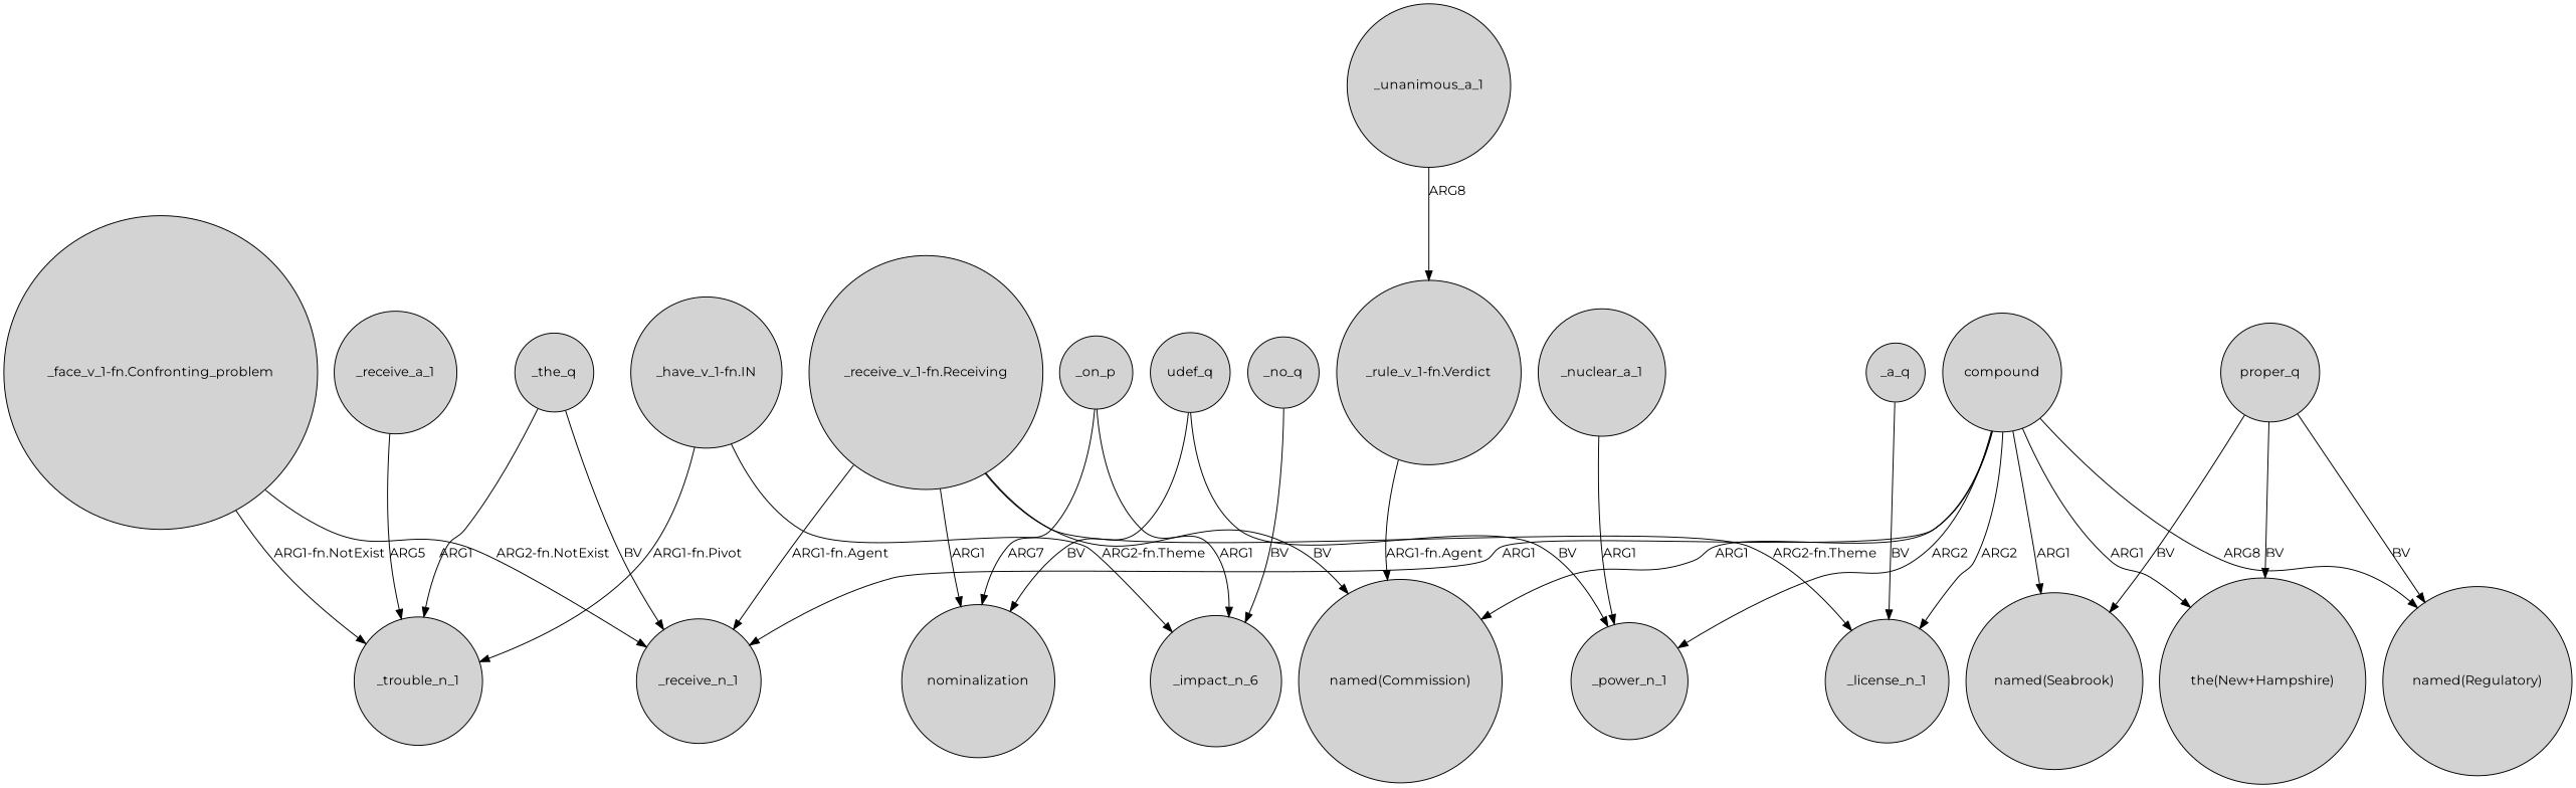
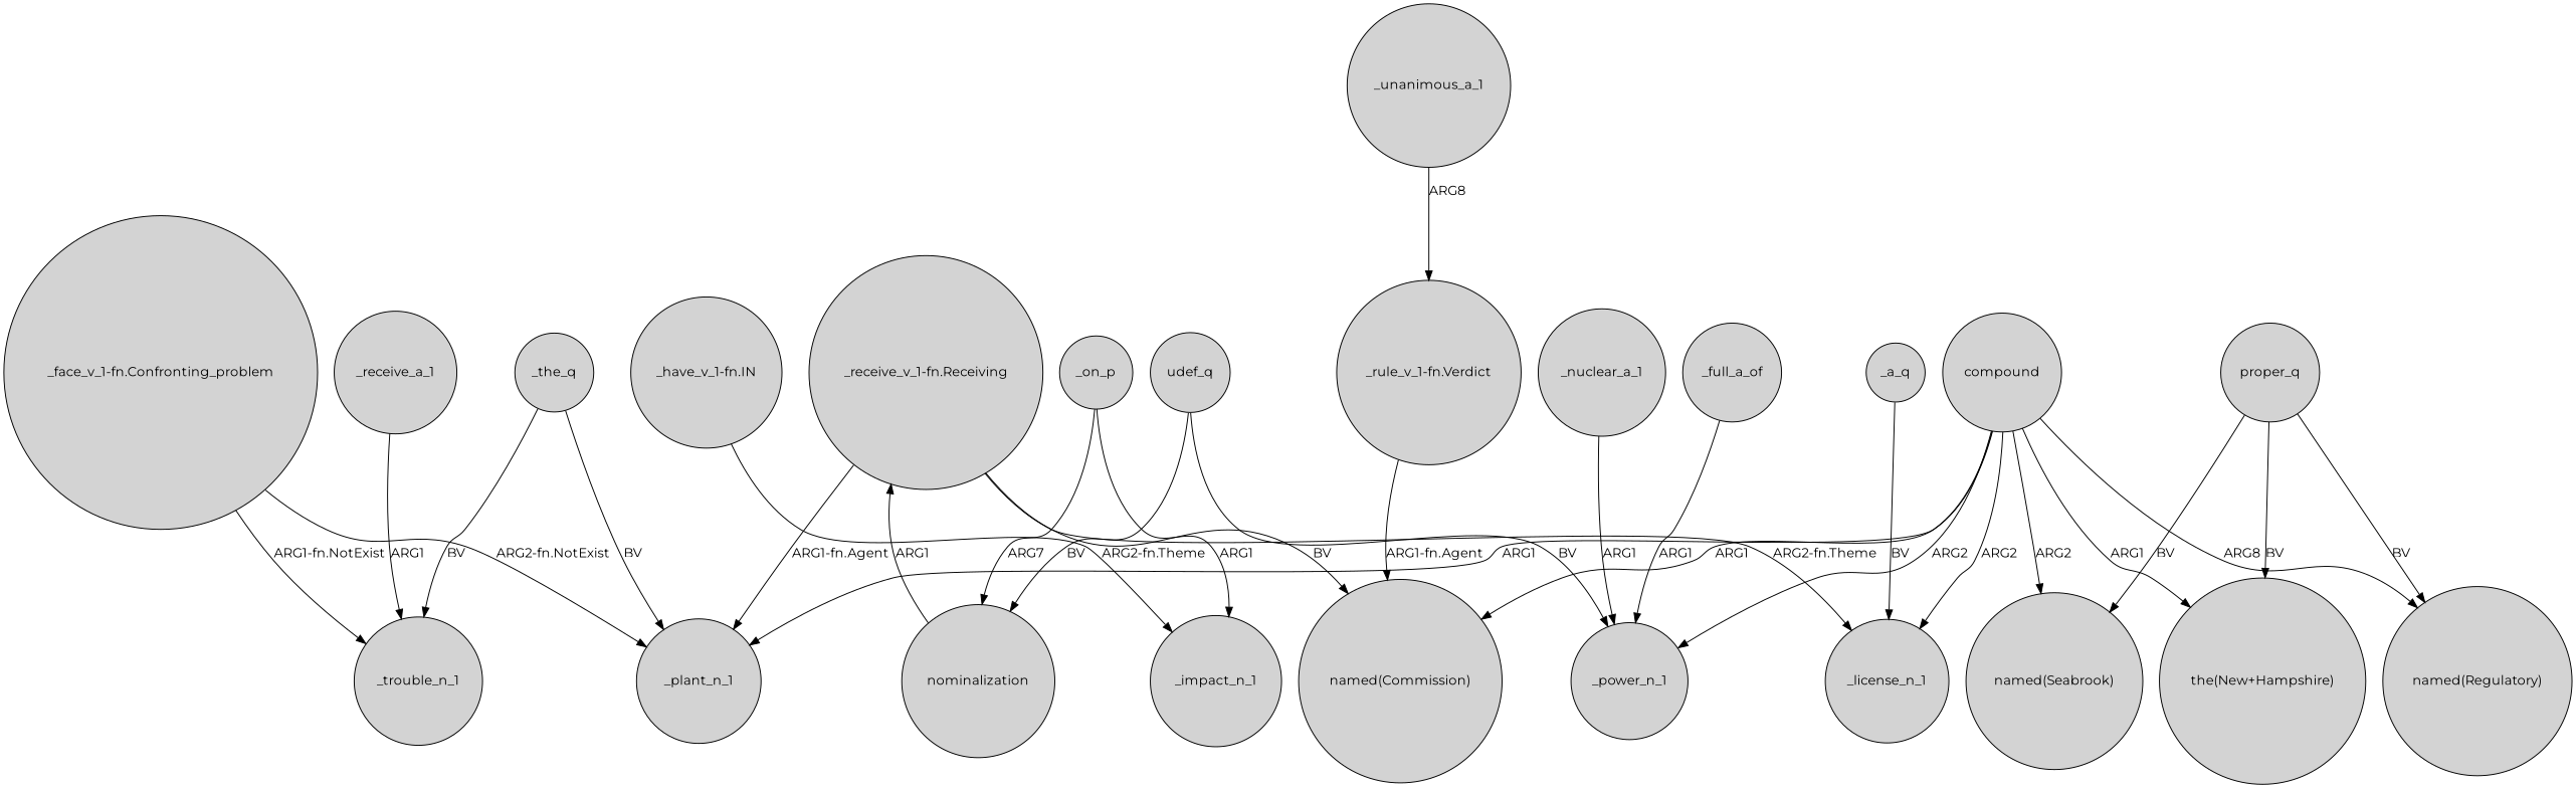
  digraph {
    fontname=Montserrat
    node [fontname=Montserrat shape=circle style=filled]
    edge [fontname=Montserrat]
    "_face_v_1-fn.Confronting_problem"
-   _plant_n_1 [label=_receive_n_1]
+   _plant_n_1
    _trouble_n_1
    compound
    "named(Commission)"
    _license_n_1
    "named(Seabrook)"
    n8 [label="the(New+Hampshire)"]
    _power_n_1
    "named(Regulatory)"
    _a_q
    _the_q
    _on_p
    nominalization
-   _impact_n_1 [label=_impact_n_6]
+   _impact_n_1
    "_receive_v_1-fn.Receiving"
-   _no_q
    "_have_v_1-fn.IN"
    proper_q
    _nuclear_a_1
    "_rule_v_1-fn.Verdict"
    n22 [label=_receive_a_1]
    udef_q
+   _full_a_of
    _unanimous_a_1
    "_face_v_1-fn.Confronting_problem" -> _plant_n_1 [label="ARG2-fn.NotExist"]
    "_face_v_1-fn.Confronting_problem" -> _trouble_n_1 [label="ARG1-fn.NotExist"]
    compound -> _plant_n_1 [label=ARG1]
    compound -> "named(Commission)" [label=ARG1]
    compound -> _license_n_1 [label=ARG2]
-   compound -> "named(Seabrook)" [label=ARG1]
+   compound -> "named(Seabrook)" [label=ARG2]
    compound -> n8 [label=ARG1]
    compound -> _power_n_1 [label=ARG2]
    compound -> "named(Regulatory)" [label=ARG8]
    _a_q -> _license_n_1 [label=BV]
    _the_q -> _plant_n_1 [label=BV]
-   _the_q -> _trouble_n_1 [label=ARG1]
+   _the_q -> _trouble_n_1 [label=BV]
    _on_p -> nominalization [label=ARG7]
    _on_p -> _impact_n_1 [label=ARG1]
-   "_receive_v_1-fn.Receiving" -> nominalization [label=ARG1]
+   nominalization -> "_receive_v_1-fn.Receiving" [label=ARG1]
    "_receive_v_1-fn.Receiving" -> _plant_n_1 [label="ARG1-fn.Agent"]
    "_receive_v_1-fn.Receiving" -> "named(Commission)" [label=BV]
    "_receive_v_1-fn.Receiving" -> _license_n_1 [label="ARG2-fn.Theme"]
-   _no_q -> _impact_n_1 [label=BV]
-   "_have_v_1-fn.IN" -> _trouble_n_1 [label="ARG1-fn.Pivot"]
    "_have_v_1-fn.IN" -> _impact_n_1 [label="ARG2-fn.Theme"]
    proper_q -> "named(Seabrook)" [label=BV]
    proper_q -> n8 [label=BV]
    proper_q -> "named(Regulatory)" [label=BV]
    _nuclear_a_1 -> _power_n_1 [label=ARG1]
    "_rule_v_1-fn.Verdict" -> "named(Commission)" [label="ARG1-fn.Agent"]
-   n22 -> _trouble_n_1 [label=ARG5]
+   n22 -> _trouble_n_1 [label=ARG1]
    udef_q -> _power_n_1 [label=BV]
    udef_q -> nominalization [label=BV]
+   _full_a_of -> _power_n_1 [label=ARG1]
    _unanimous_a_1 -> "_rule_v_1-fn.Verdict" [label=ARG8]
  }
